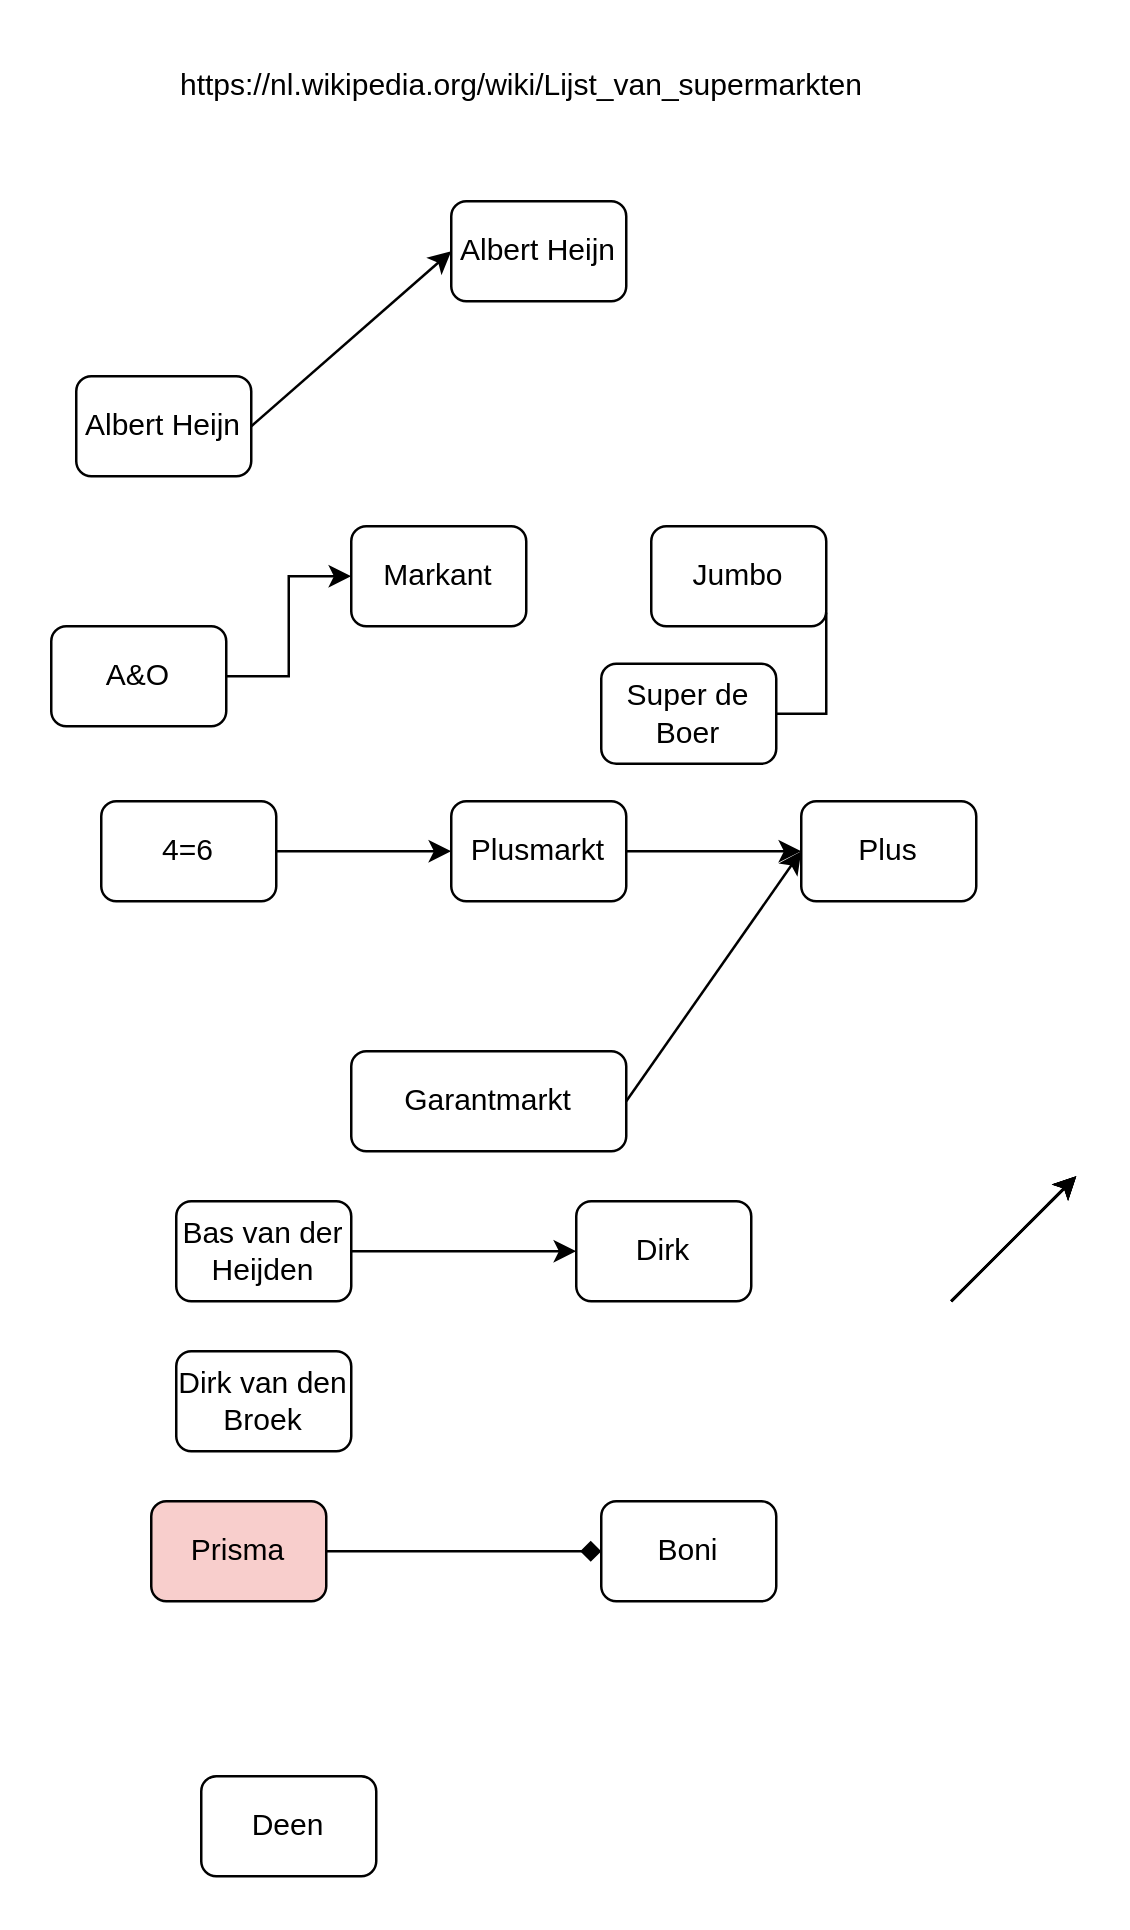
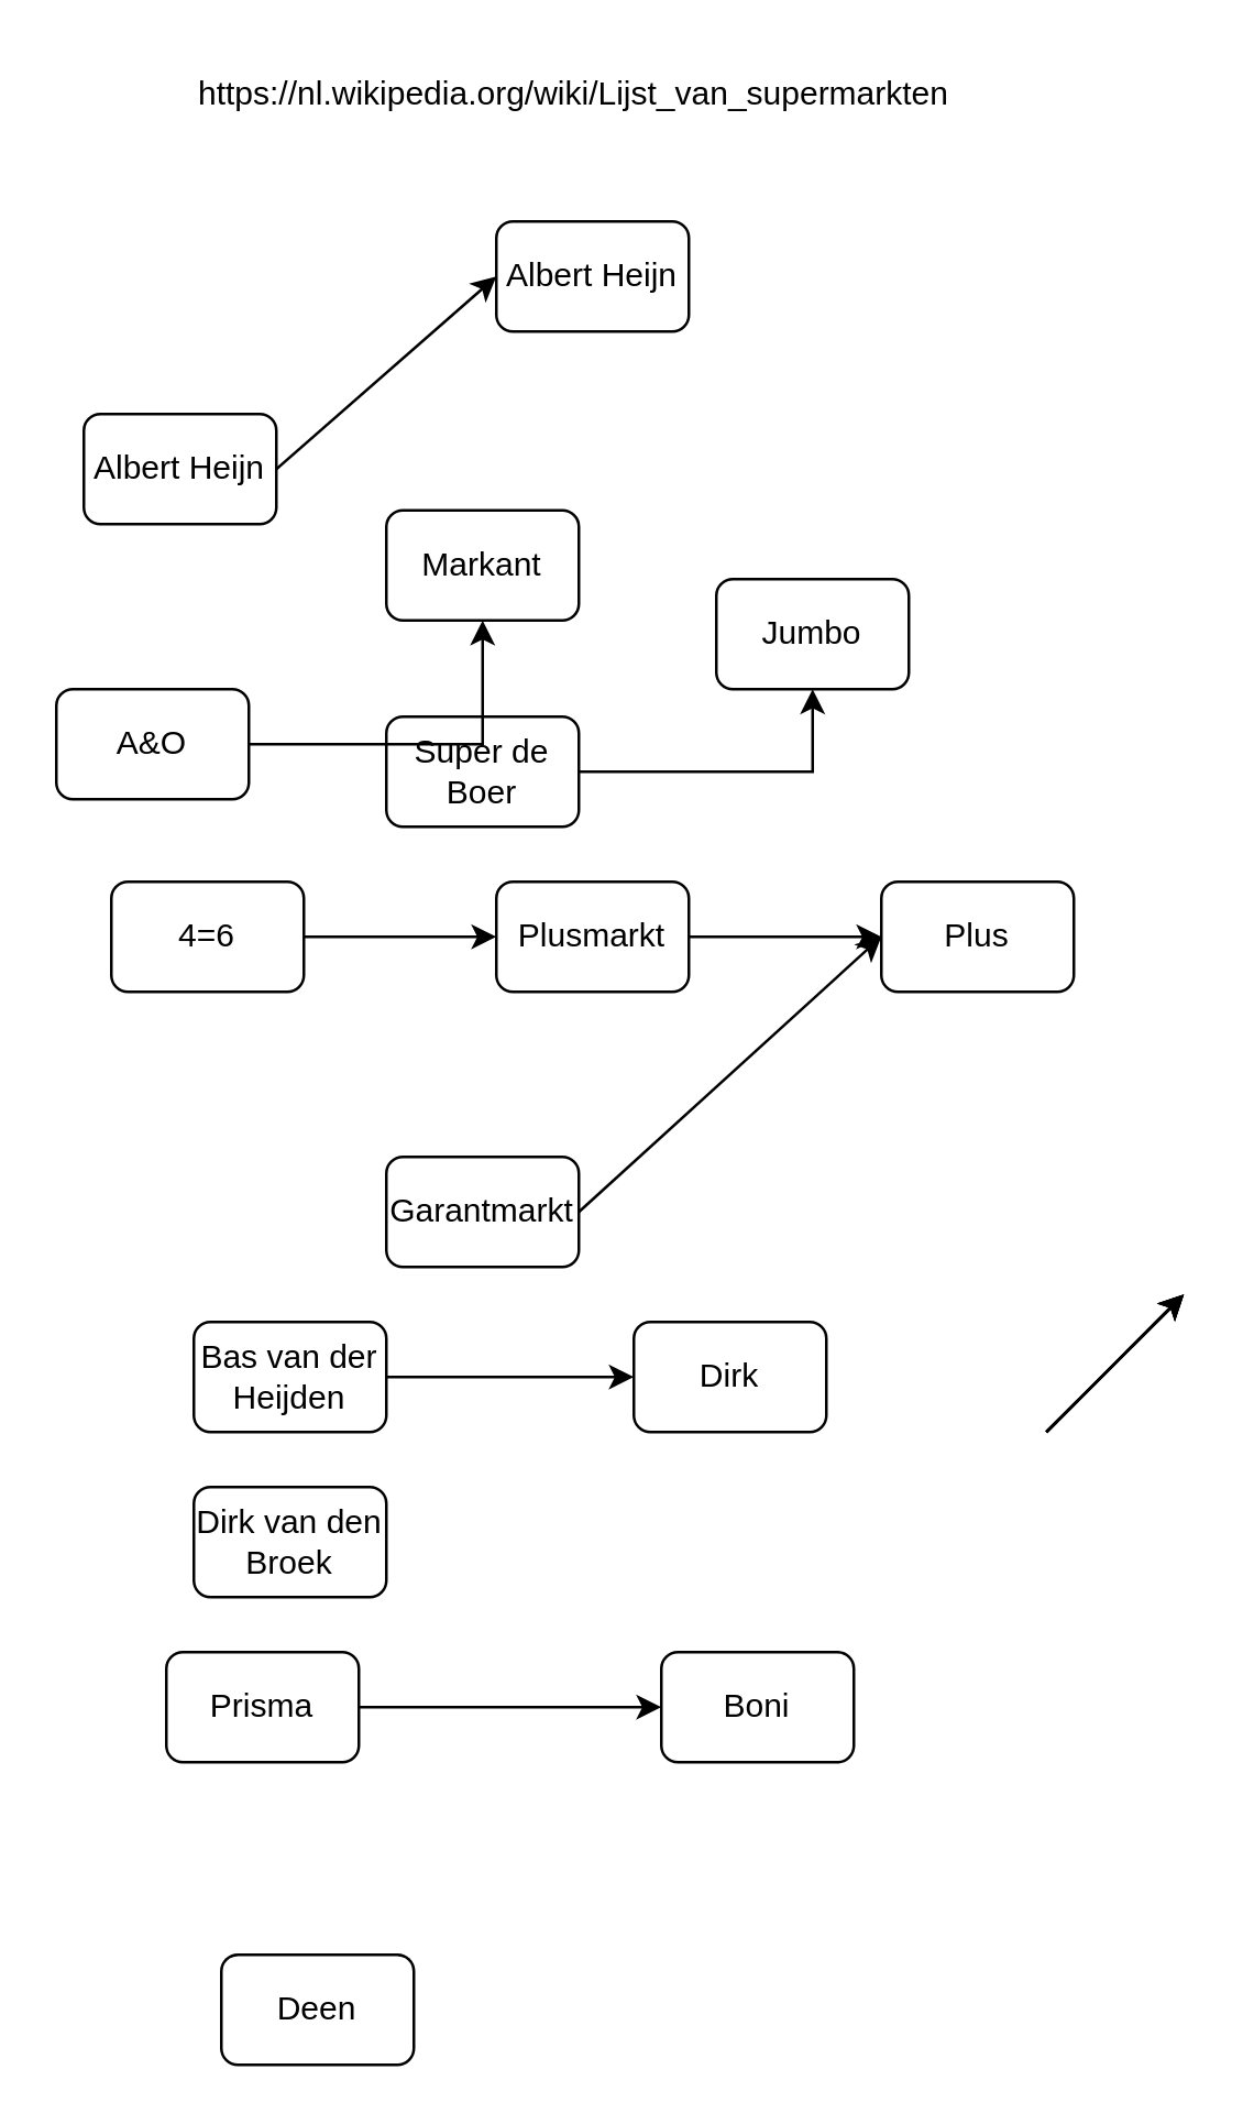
  <mxCell id="0" />
  <mxCell id="1" parent="0" />
  <mxCell id="2" value="Albert Heijn" style="rounded=1;whiteSpace=wrap;html=1;" parent="1" vertex="1"><mxGeometry x="30" y="150" width="70" height="40" as="geometry" /></mxCell>
  <mxCell id="3" value="Albert Heijn" style="rounded=1;whiteSpace=wrap;html=1;" parent="1" vertex="1"><mxGeometry x="180" y="80" width="70" height="40" as="geometry" /></mxCell>
  <mxCell id="4" value="" style="endArrow=classic;html=1;exitX=1;exitY=0.5;exitDx=0;exitDy=0;entryX=0;entryY=0.5;entryDx=0;entryDy=0;" parent="1" source="2" target="3" edge="1"><mxGeometry width="50" height="50" relative="1" as="geometry"><mxPoint x="380" y="430" as="sourcePoint" /><mxPoint x="430" y="380" as="targetPoint" /></mxGeometry></mxCell>
  <mxCell id="5" value="4=6" style="rounded=1;whiteSpace=wrap;html=1;" parent="1" vertex="1"><mxGeometry x="40" y="320" width="70" height="40" as="geometry" /></mxCell>
  <mxCell id="6" value="Plusmarkt" style="rounded=1;whiteSpace=wrap;html=1;" parent="1" vertex="1"><mxGeometry x="180" y="320" width="70" height="40" as="geometry" /></mxCell>
  <mxCell id="7" value="Plus" style="rounded=1;whiteSpace=wrap;html=1;" parent="1" vertex="1"><mxGeometry x="320" y="320" width="70" height="40" as="geometry" /></mxCell>
  <mxCell id="8" value="" style="endArrow=classic;html=1;exitX=1;exitY=0.5;exitDx=0;exitDy=0;entryX=0;entryY=0.5;entryDx=0;entryDy=0;" parent="1" source="5" target="6" edge="1"><mxGeometry width="50" height="50" relative="1" as="geometry"><mxPoint x="110" y="240" as="sourcePoint" /><mxPoint x="190" y="170" as="targetPoint" /></mxGeometry></mxCell>
  <mxCell id="9" value="" style="endArrow=classic;html=1;exitX=1;exitY=0.5;exitDx=0;exitDy=0;entryX=0;entryY=0.5;entryDx=0;entryDy=0;" parent="1" source="6" target="7" edge="1"><mxGeometry width="50" height="50" relative="1" as="geometry"><mxPoint x="120" y="350" as="sourcePoint" /><mxPoint x="190" y="350" as="targetPoint" /></mxGeometry></mxCell>
  <mxCell id="10" value="Dirk" style="rounded=1;whiteSpace=wrap;html=1;" parent="1" vertex="1"><mxGeometry x="230" y="480" width="70" height="40" as="geometry" /></mxCell>
  <mxCell id="11" value="Bas van der Heijden" style="rounded=1;whiteSpace=wrap;html=1;" parent="1" vertex="1"><mxGeometry x="70" y="480" width="70" height="40" as="geometry" /></mxCell>
  <mxCell id="12" value="" style="endArrow=classic;html=1;exitX=1;exitY=0.5;exitDx=0;exitDy=0;entryX=0;entryY=0.5;entryDx=0;entryDy=0;" parent="1" source="11" target="10" edge="1"><mxGeometry width="50" height="50" relative="1" as="geometry"><mxPoint x="260" y="290" as="sourcePoint" /><mxPoint x="330" y="290" as="targetPoint" /></mxGeometry></mxCell>
- <mxCell id="13" value="Garantmarkt" style="rounded=1;whiteSpace=wrap;html=1;" parent="1" vertex="1"><mxGeometry x="140" y="420" width="110" height="40" as="geometry" /></mxCell>
+ <mxCell id="13" value="Garantmarkt" style="rounded=1;whiteSpace=wrap;html=1;" parent="1" vertex="1"><mxGeometry x="140" y="420" width="70" height="40" as="geometry" /></mxCell>
  <mxCell id="14" value="" style="endArrow=classic;html=1;exitX=1;exitY=0.5;exitDx=0;exitDy=0;entryX=0;entryY=0.5;entryDx=0;entryDy=0;" parent="1" source="13" target="7" edge="1"><mxGeometry width="50" height="50" relative="1" as="geometry"><mxPoint x="260" y="350" as="sourcePoint" /><mxPoint x="320" y="340" as="targetPoint" /></mxGeometry></mxCell>
  <mxCell id="15" value="https://nl.wikipedia.org/wiki/Lijst_van_supermarkten" style="text;whiteSpace=wrap;html=1;" parent="1" vertex="1"><mxGeometry x="70" y="20" width="300" height="30" as="geometry" /></mxCell>
  <mxCell id="16" value="Boni" style="rounded=1;whiteSpace=wrap;html=1;" vertex="1" parent="1"><mxGeometry x="240" y="600" width="70" height="40" as="geometry" /></mxCell>
- <mxCell id="17" value="Prisma" style="rounded=1;whiteSpace=wrap;html=1;fillColor=#f8cecc;" vertex="1" parent="1"><mxGeometry x="60" y="600" width="70" height="40" as="geometry" /></mxCell>
+ <mxCell id="17" value="Prisma" style="rounded=1;whiteSpace=wrap;html=1;" vertex="1" parent="1"><mxGeometry x="60" y="600" width="70" height="40" as="geometry" /></mxCell>
  <mxCell id="18" value="Deen" style="rounded=1;whiteSpace=wrap;html=1;" vertex="1" parent="1"><mxGeometry x="80" y="710" width="70" height="40" as="geometry" /></mxCell>
- <mxCell id="19" value="" style="endArrow=diamond;html=1;exitX=1;exitY=0.5;exitDx=0;exitDy=0;entryX=0;entryY=0.5;entryDx=0;entryDy=0;" edge="1" parent="1" source="17" target="16"><mxGeometry width="50" height="50" relative="1" as="geometry"><mxPoint x="120" y="610" as="sourcePoint" /><mxPoint x="230" y="610" as="targetPoint" /></mxGeometry></mxCell>
+ <mxCell id="19" value="" style="endArrow=classic;html=1;exitX=1;exitY=0.5;exitDx=0;exitDy=0;entryX=0;entryY=0.5;entryDx=0;entryDy=0;" edge="1" parent="1" source="17" target="16"><mxGeometry width="50" height="50" relative="1" as="geometry"><mxPoint x="120" y="610" as="sourcePoint" /><mxPoint x="230" y="610" as="targetPoint" /></mxGeometry></mxCell>
  <mxCell id="20" value="Dirk van den Broek" style="rounded=1;whiteSpace=wrap;html=1;" vertex="1" parent="1"><mxGeometry x="70" y="540" width="70" height="40" as="geometry" /></mxCell>
  <mxCell id="21" style="edgeStyle=orthogonalEdgeStyle;rounded=0;orthogonalLoop=1;jettySize=auto;html=1;exitX=1;exitY=0.5;exitDx=0;exitDy=0;" edge="1" parent="1" source="22" target="26"><mxGeometry relative="1" as="geometry" /></mxCell>
- <mxCell id="22" value="Super de Boer" style="rounded=1;whiteSpace=wrap;html=1;" vertex="1" parent="1"><mxGeometry x="240" y="265" width="70" height="40" as="geometry" /></mxCell>
+ <mxCell id="22" value="Super de Boer" style="rounded=1;whiteSpace=wrap;html=1;" vertex="1" parent="1"><mxGeometry x="140" y="260" width="70" height="40" as="geometry" /></mxCell>
  <mxCell id="23" value="" style="edgeStyle=orthogonalEdgeStyle;rounded=0;orthogonalLoop=1;jettySize=auto;html=1;" edge="1" parent="1" source="24" target="25"><mxGeometry relative="1" as="geometry" /></mxCell>
  <mxCell id="24" value="A&amp;amp;O" style="rounded=1;whiteSpace=wrap;html=1;" vertex="1" parent="1"><mxGeometry x="20" y="250" width="70" height="40" as="geometry" /></mxCell>
- <mxCell id="25" value="Markant" style="rounded=1;whiteSpace=wrap;html=1;" vertex="1" parent="1"><mxGeometry x="140" y="210" width="70" height="40" as="geometry" /></mxCell>
+ <mxCell id="25" value="Markant" style="rounded=1;whiteSpace=wrap;html=1;" vertex="1" parent="1"><mxGeometry x="140" y="185" width="70" height="40" as="geometry" /></mxCell>
  <mxCell id="26" value="Jumbo" style="rounded=1;whiteSpace=wrap;html=1;" vertex="1" parent="1"><mxGeometry x="260" y="210" width="70" height="40" as="geometry" /></mxCell>
  <mxCell id="27" value="" style="endArrow=classic;html=1;" edge="1" parent="1"><mxGeometry width="50" height="50" relative="1" as="geometry"><mxPoint x="380" y="520" as="sourcePoint" /><mxPoint x="430" y="470" as="targetPoint" /></mxGeometry></mxCell>
  <mxCell id="28" value="" style="endArrow=classic;html=1;" edge="1" parent="1"><mxGeometry width="50" height="50" relative="1" as="geometry"><mxPoint x="380" y="520" as="sourcePoint" /><mxPoint x="430" y="470" as="targetPoint" /></mxGeometry></mxCell>
  <mxCell id="29" value="" style="endArrow=classic;html=1;" edge="1" parent="1"><mxGeometry width="50" height="50" relative="1" as="geometry"><mxPoint x="380" y="520" as="sourcePoint" /><mxPoint x="430" y="470" as="targetPoint" /></mxGeometry></mxCell>
  <mxCell id="30" value="" style="endArrow=classic;html=1;" edge="1" parent="1"><mxGeometry width="50" height="50" relative="1" as="geometry"><mxPoint x="380" y="520" as="sourcePoint" /><mxPoint x="430" y="470" as="targetPoint" /></mxGeometry></mxCell>
